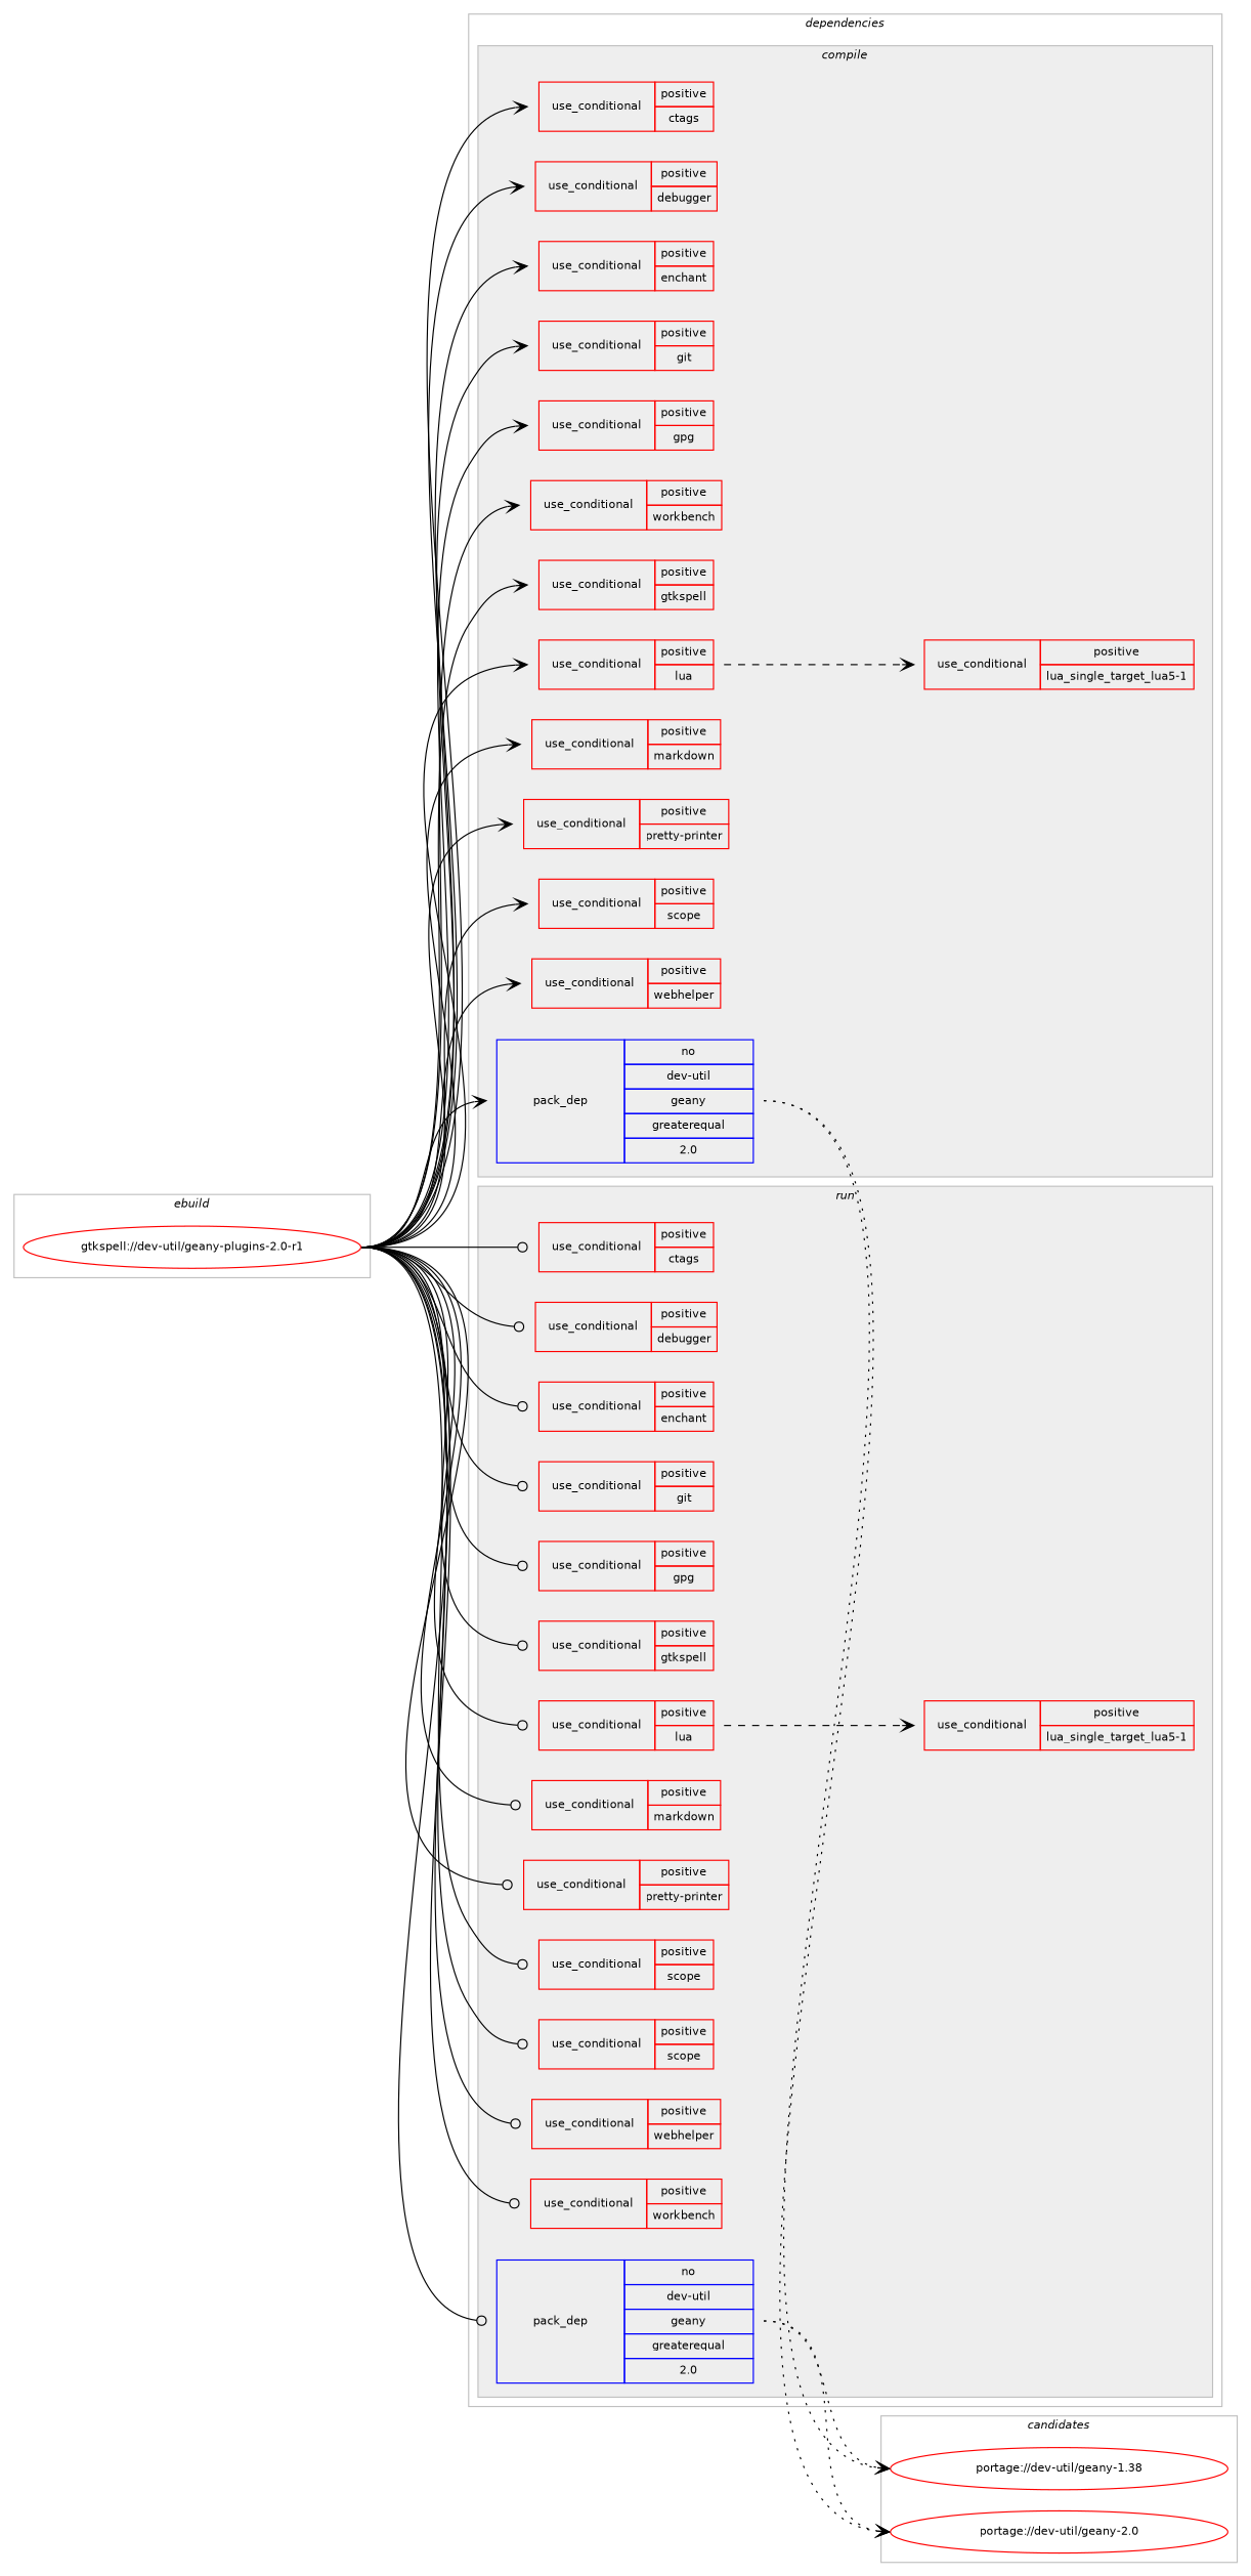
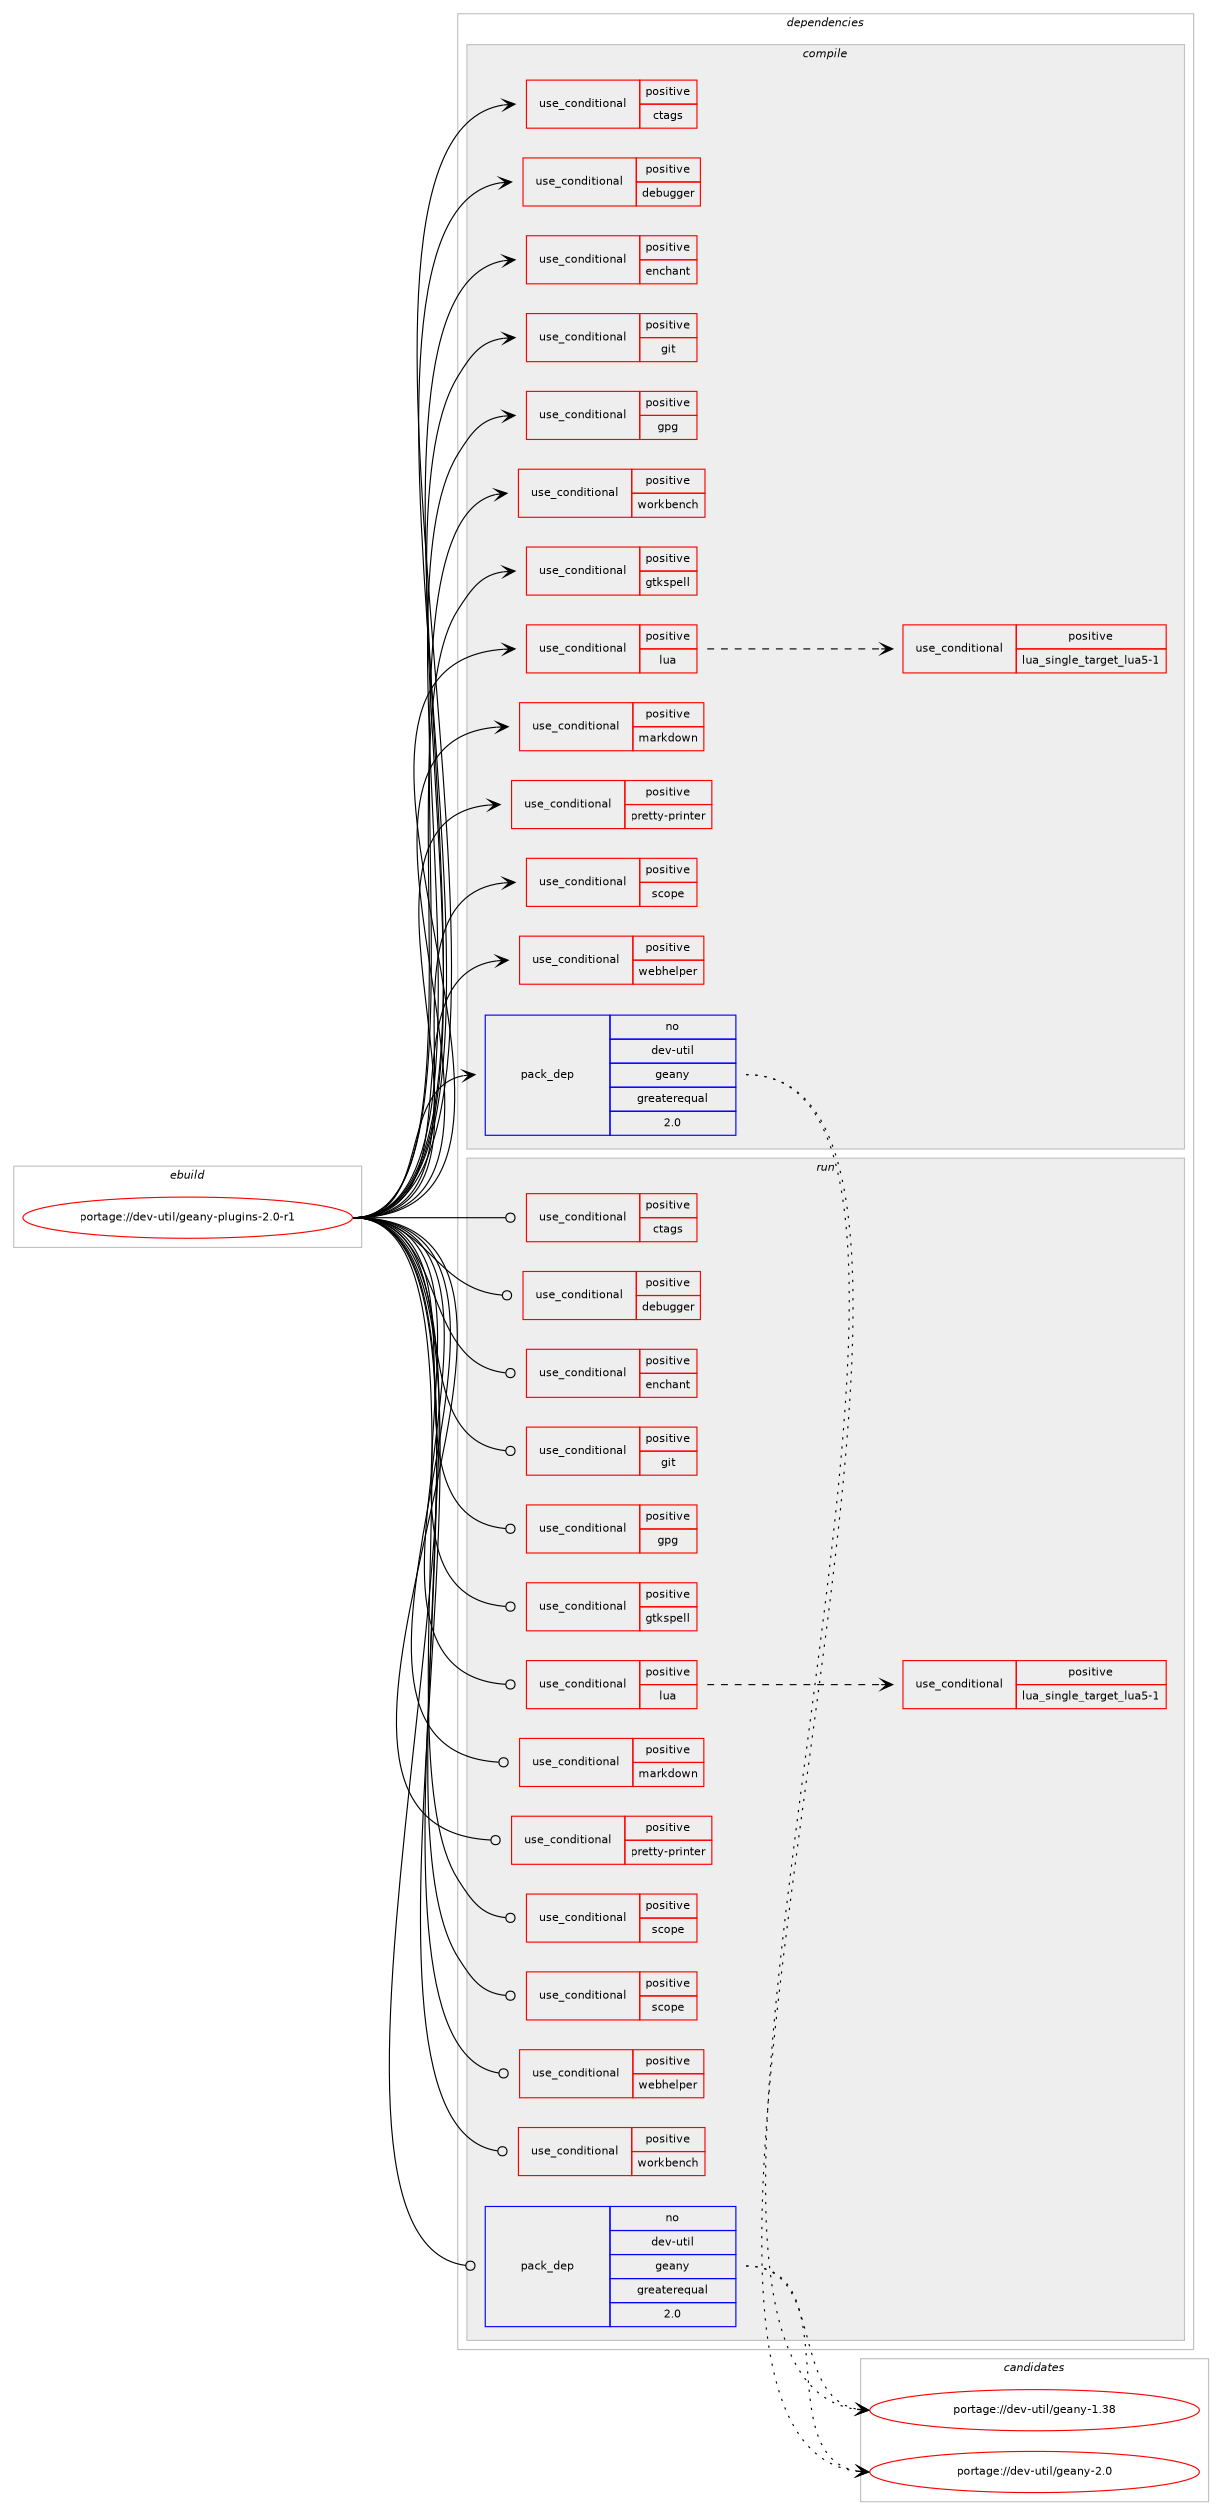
  digraph {
    compound=true
    concentrate=true
    fontname=Helvetica
    fontsize=10
    newrank=true
    rankdir=LR
    ranksep=1.5
    node [color=red fontname=Helvetica fontsize=10 shape=none]
    edge [arrowhead=vee headport=w style=solid tailport=e weight=20]
-   n1 [label="gtkspell://dev-util/geany-plugins-2.0-r1" width=4 shape=""]
+   n1 [label="portage://dev-util/geany-plugins-2.0-r1" width=4 shape=""]
    n2 [label=<<TABLE BORDER="0" CELLBORDER="1" CELLSPACING="0" CELLPADDING="4"><TR><TD ROWSPAN="3" CELLPADDING="10">use_conditional</TD></TR><TR><TD>positive</TD></TR><TR><TD>ctags</TD></TR></TABLE>>]
    n3 [label=<<TABLE BORDER="0" CELLBORDER="1" CELLSPACING="0" CELLPADDING="4"><TR><TD ROWSPAN="3" CELLPADDING="10">use_conditional</TD></TR><TR><TD>positive</TD></TR><TR><TD>debugger</TD></TR></TABLE>>]
    n4 [label=<<TABLE BORDER="0" CELLBORDER="1" CELLSPACING="0" CELLPADDING="4"><TR><TD ROWSPAN="3" CELLPADDING="10">use_conditional</TD></TR><TR><TD>positive</TD></TR><TR><TD>enchant</TD></TR></TABLE>>]
    n5 [label=<<TABLE BORDER="0" CELLBORDER="1" CELLSPACING="0" CELLPADDING="4"><TR><TD ROWSPAN="3" CELLPADDING="10">use_conditional</TD></TR><TR><TD>positive</TD></TR><TR><TD>git</TD></TR></TABLE>>]
    n6 [label=<<TABLE BORDER="0" CELLBORDER="1" CELLSPACING="0" CELLPADDING="4"><TR><TD ROWSPAN="3" CELLPADDING="10">use_conditional</TD></TR><TR><TD>positive</TD></TR><TR><TD>gpg</TD></TR></TABLE>>]
    n7 [label=<<TABLE BORDER="0" CELLBORDER="1" CELLSPACING="0" CELLPADDING="4"><TR><TD ROWSPAN="3" CELLPADDING="10">use_conditional</TD></TR><TR><TD>positive</TD></TR><TR><TD>workbench</TD></TR></TABLE>>]
    n8 [label=<<TABLE BORDER="0" CELLBORDER="1" CELLSPACING="0" CELLPADDING="4"><TR><TD ROWSPAN="3" CELLPADDING="10">use_conditional</TD></TR><TR><TD>positive</TD></TR><TR><TD>gtkspell</TD></TR></TABLE>>]
    n9 [label=<<TABLE BORDER="0" CELLBORDER="1" CELLSPACING="0" CELLPADDING="4"><TR><TD ROWSPAN="3" CELLPADDING="10">use_conditional</TD></TR><TR><TD>positive</TD></TR><TR><TD>lua_single_target_lua5-1</TD></TR></TABLE>>]
    n10 [label=<<TABLE BORDER="0" CELLBORDER="1" CELLSPACING="0" CELLPADDING="4"><TR><TD ROWSPAN="3" CELLPADDING="10">use_conditional</TD></TR><TR><TD>positive</TD></TR><TR><TD>lua</TD></TR></TABLE>>]
    n11 [label=<<TABLE BORDER="0" CELLBORDER="1" CELLSPACING="0" CELLPADDING="4"><TR><TD ROWSPAN="3" CELLPADDING="10">use_conditional</TD></TR><TR><TD>positive</TD></TR><TR><TD>markdown</TD></TR></TABLE>>]
    n12 [label=<<TABLE BORDER="0" CELLBORDER="1" CELLSPACING="0" CELLPADDING="4"><TR><TD ROWSPAN="3" CELLPADDING="10">use_conditional</TD></TR><TR><TD>positive</TD></TR><TR><TD>pretty-printer</TD></TR></TABLE>>]
    n13 [label=<<TABLE BORDER="0" CELLBORDER="1" CELLSPACING="0" CELLPADDING="4"><TR><TD ROWSPAN="3" CELLPADDING="10">use_conditional</TD></TR><TR><TD>positive</TD></TR><TR><TD>scope</TD></TR></TABLE>>]
    n14 [label=<<TABLE BORDER="0" CELLBORDER="1" CELLSPACING="0" CELLPADDING="4"><TR><TD ROWSPAN="3" CELLPADDING="10">use_conditional</TD></TR><TR><TD>positive</TD></TR><TR><TD>webhelper</TD></TR></TABLE>>]
    n15 [color=blue label=<<TABLE BORDER="0" CELLBORDER="1" CELLSPACING="0" CELLPADDING="4" WIDTH="220"><TR><TD ROWSPAN="6" CELLPADDING="30">pack_dep</TD></TR><TR><TD WIDTH="110">no</TD></TR><TR><TD>dev-util</TD></TR><TR><TD>geany</TD></TR><TR><TD>greaterequal</TD></TR><TR><TD>2.0</TD></TR></TABLE>>]
    n16 [label=<<TABLE BORDER="0" CELLBORDER="1" CELLSPACING="0" CELLPADDING="4"><TR><TD ROWSPAN="3" CELLPADDING="10">use_conditional</TD></TR><TR><TD>positive</TD></TR><TR><TD>ctags</TD></TR></TABLE>>]
    n17 [label=<<TABLE BORDER="0" CELLBORDER="1" CELLSPACING="0" CELLPADDING="4"><TR><TD ROWSPAN="3" CELLPADDING="10">use_conditional</TD></TR><TR><TD>positive</TD></TR><TR><TD>debugger</TD></TR></TABLE>>]
    n18 [label=<<TABLE BORDER="0" CELLBORDER="1" CELLSPACING="0" CELLPADDING="4"><TR><TD ROWSPAN="3" CELLPADDING="10">use_conditional</TD></TR><TR><TD>positive</TD></TR><TR><TD>enchant</TD></TR></TABLE>>]
    n19 [label=<<TABLE BORDER="0" CELLBORDER="1" CELLSPACING="0" CELLPADDING="4"><TR><TD ROWSPAN="3" CELLPADDING="10">use_conditional</TD></TR><TR><TD>positive</TD></TR><TR><TD>git</TD></TR></TABLE>>]
    n20 [label=<<TABLE BORDER="0" CELLBORDER="1" CELLSPACING="0" CELLPADDING="4"><TR><TD ROWSPAN="3" CELLPADDING="10">use_conditional</TD></TR><TR><TD>positive</TD></TR><TR><TD>gpg</TD></TR></TABLE>>]
    n21 [label=<<TABLE BORDER="0" CELLBORDER="1" CELLSPACING="0" CELLPADDING="4"><TR><TD ROWSPAN="3" CELLPADDING="10">use_conditional</TD></TR><TR><TD>positive</TD></TR><TR><TD>gtkspell</TD></TR></TABLE>>]
    n22 [label=<<TABLE BORDER="0" CELLBORDER="1" CELLSPACING="0" CELLPADDING="4"><TR><TD ROWSPAN="3" CELLPADDING="10">use_conditional</TD></TR><TR><TD>positive</TD></TR><TR><TD>lua_single_target_lua5-1</TD></TR></TABLE>>]
    n23 [label=<<TABLE BORDER="0" CELLBORDER="1" CELLSPACING="0" CELLPADDING="4"><TR><TD ROWSPAN="3" CELLPADDING="10">use_conditional</TD></TR><TR><TD>positive</TD></TR><TR><TD>lua</TD></TR></TABLE>>]
    n24 [label=<<TABLE BORDER="0" CELLBORDER="1" CELLSPACING="0" CELLPADDING="4"><TR><TD ROWSPAN="3" CELLPADDING="10">use_conditional</TD></TR><TR><TD>positive</TD></TR><TR><TD>markdown</TD></TR></TABLE>>]
    n25 [label=<<TABLE BORDER="0" CELLBORDER="1" CELLSPACING="0" CELLPADDING="4"><TR><TD ROWSPAN="3" CELLPADDING="10">use_conditional</TD></TR><TR><TD>positive</TD></TR><TR><TD>pretty-printer</TD></TR></TABLE>>]
    n26 [label=<<TABLE BORDER="0" CELLBORDER="1" CELLSPACING="0" CELLPADDING="4"><TR><TD ROWSPAN="3" CELLPADDING="10">use_conditional</TD></TR><TR><TD>positive</TD></TR><TR><TD>scope</TD></TR></TABLE>>]
    n27 [label=<<TABLE BORDER="0" CELLBORDER="1" CELLSPACING="0" CELLPADDING="4"><TR><TD ROWSPAN="3" CELLPADDING="10">use_conditional</TD></TR><TR><TD>positive</TD></TR><TR><TD>scope</TD></TR></TABLE>>]
    n28 [label=<<TABLE BORDER="0" CELLBORDER="1" CELLSPACING="0" CELLPADDING="4"><TR><TD ROWSPAN="3" CELLPADDING="10">use_conditional</TD></TR><TR><TD>positive</TD></TR><TR><TD>webhelper</TD></TR></TABLE>>]
    n29 [label=<<TABLE BORDER="0" CELLBORDER="1" CELLSPACING="0" CELLPADDING="4"><TR><TD ROWSPAN="3" CELLPADDING="10">use_conditional</TD></TR><TR><TD>positive</TD></TR><TR><TD>workbench</TD></TR></TABLE>>]
    n30 [color=blue label=<<TABLE BORDER="0" CELLBORDER="1" CELLSPACING="0" CELLPADDING="4" WIDTH="220"><TR><TD ROWSPAN="6" CELLPADDING="30">pack_dep</TD></TR><TR><TD WIDTH="110">no</TD></TR><TR><TD>dev-util</TD></TR><TR><TD>geany</TD></TR><TR><TD>greaterequal</TD></TR><TR><TD>2.0</TD></TR></TABLE>>]
    n31 [label="portage://dev-util/geany-1.38" width=4 shape=""]
    n32 [label="portage://dev-util/geany-2.0" width=4 shape=""]
    subgraph cluster_1 {
      color=gray
      label=<<i>ebuild</i>>
      rank=same
      n1
    }
    subgraph cluster_2 {
      color=gray
      label=<<i>dependencies</i>>
      subgraph cluster_3 {
        color=gray
        fillcolor="#eeeeee"
        label=<<i>compile</i>>
        style=filled
        subgraph sub_4 {
          color=gray
          fillcolor="#eeeeee"
          label=<<i>compile</i>>
          style=filled
          n2
        }
        subgraph sub_5 {
          color=gray
          fillcolor="#eeeeee"
          label=<<i>compile</i>>
          style=filled
          n3
        }
        subgraph sub_6 {
          color=gray
          fillcolor="#eeeeee"
          label=<<i>compile</i>>
          style=filled
          n4
        }
        subgraph sub_7 {
          color=gray
          fillcolor="#eeeeee"
          label=<<i>compile</i>>
          style=filled
          n5
        }
        subgraph sub_8 {
          color=gray
          fillcolor="#eeeeee"
          label=<<i>compile</i>>
          style=filled
          n6
        }
        subgraph sub_9 {
          color=gray
          fillcolor="#eeeeee"
          label=<<i>compile</i>>
          style=filled
          n7
        }
        subgraph sub_10 {
          color=gray
          fillcolor="#eeeeee"
          label=<<i>compile</i>>
          style=filled
          n8
        }
        subgraph sub_11 {
          color=gray
          fillcolor="#eeeeee"
          label=<<i>compile</i>>
          style=filled
          n10
          subgraph sub_12 {
            color=gray
            fillcolor="#eeeeee"
            label=<<i>compile</i>>
            style=filled
            n9
          }
        }
        subgraph sub_13 {
          color=gray
          fillcolor="#eeeeee"
          label=<<i>compile</i>>
          style=filled
          n11
        }
        subgraph sub_14 {
          color=gray
          fillcolor="#eeeeee"
          label=<<i>compile</i>>
          style=filled
          n12
        }
        subgraph sub_15 {
          color=gray
          fillcolor="#eeeeee"
          label=<<i>compile</i>>
          style=filled
          n13
        }
        subgraph sub_16 {
          color=gray
          fillcolor="#eeeeee"
          label=<<i>compile</i>>
          style=filled
          n14
        }
        subgraph sub_17 {
          color=gray
          fillcolor="#eeeeee"
          label=<<i>compile</i>>
          style=filled
          n15
        }
      }
      subgraph cluster_18 {
        color=gray
        fillcolor="#eeeeee"
        label=<<i>compile and run</i>>
        style=filled
      }
      subgraph cluster_19 {
        color=gray
        fillcolor="#eeeeee"
        label=<<i>run</i>>
        style=filled
        subgraph sub_20 {
          color=gray
          fillcolor="#eeeeee"
          label=<<i>run</i>>
          style=filled
          n16
        }
        subgraph sub_21 {
          color=gray
          fillcolor="#eeeeee"
          label=<<i>run</i>>
          style=filled
          n17
        }
        subgraph sub_22 {
          color=gray
          fillcolor="#eeeeee"
          label=<<i>run</i>>
          style=filled
          n18
        }
        subgraph sub_23 {
          color=gray
          fillcolor="#eeeeee"
          label=<<i>run</i>>
          style=filled
          n19
        }
        subgraph sub_24 {
          color=gray
          fillcolor="#eeeeee"
          label=<<i>run</i>>
          style=filled
          n20
        }
        subgraph sub_25 {
          color=gray
          fillcolor="#eeeeee"
          label=<<i>run</i>>
          style=filled
          n21
        }
        subgraph sub_26 {
          color=gray
          fillcolor="#eeeeee"
          label=<<i>run</i>>
          style=filled
          n23
          subgraph sub_27 {
            color=gray
            fillcolor="#eeeeee"
            label=<<i>run</i>>
            style=filled
            n22
          }
        }
        subgraph sub_28 {
          color=gray
          fillcolor="#eeeeee"
          label=<<i>run</i>>
          style=filled
          n24
        }
        subgraph sub_29 {
          color=gray
          fillcolor="#eeeeee"
          label=<<i>run</i>>
          style=filled
          n25
        }
        subgraph sub_30 {
          color=gray
          fillcolor="#eeeeee"
          label=<<i>run</i>>
          style=filled
          n26
        }
        subgraph sub_31 {
          color=gray
          fillcolor="#eeeeee"
          label=<<i>run</i>>
          style=filled
          n27
        }
        subgraph sub_32 {
          color=gray
          fillcolor="#eeeeee"
          label=<<i>run</i>>
          style=filled
          n28
        }
        subgraph sub_33 {
          color=gray
          fillcolor="#eeeeee"
          label=<<i>run</i>>
          style=filled
          n29
        }
        subgraph sub_34 {
          color=gray
          fillcolor="#eeeeee"
          label=<<i>run</i>>
          style=filled
          n30
        }
      }
    }
    subgraph cluster_35 {
      color=gray
      label=<<i>candidates</i>>
      rank=same
      subgraph sub_36 {
        color=black
        label=<<i>candidates</i>>
        nodesep=1
        rank=same
        n31
        n32
      }
      subgraph sub_37 {
        color=black
        label=<<i>candidates</i>>
        nodesep=1
        rank=same
        n31
        n32
      }
    }
    n1 -> n2
    n1 -> n3
    n1 -> n4
    n1 -> n5
    n1 -> n6
    n1 -> n7
    n1 -> n8
    n1 -> n10
    n1 -> n11
    n1 -> n12
    n1 -> n13
    n1 -> n14
    n1 -> n15
    n1 -> n16 [arrowhead=odot]
    n1 -> n17 [arrowhead=odot]
    n1 -> n18 [arrowhead=odot]
    n1 -> n19 [arrowhead=odot]
    n1 -> n20 [arrowhead=odot]
    n1 -> n21 [arrowhead=odot]
    n1 -> n23 [arrowhead=odot]
    n1 -> n24 [arrowhead=odot]
    n1 -> n25 [arrowhead=odot]
    n1 -> n26 [arrowhead=odot]
    n1 -> n27 [arrowhead=odot]
    n1 -> n28 [arrowhead=odot]
    n1 -> n29 [arrowhead=odot]
    n1 -> n30 [arrowhead=odot]
    n10 -> n9 [style=dashed]
    n15 -> n31 [style=dotted weight=100]
    n15 -> n32 [style=dotted weight=100]
    n23 -> n22 [style=dashed]
    n30 -> n31 [style=dotted weight=100]
    n30 -> n32 [style=dotted weight=100]
  }
